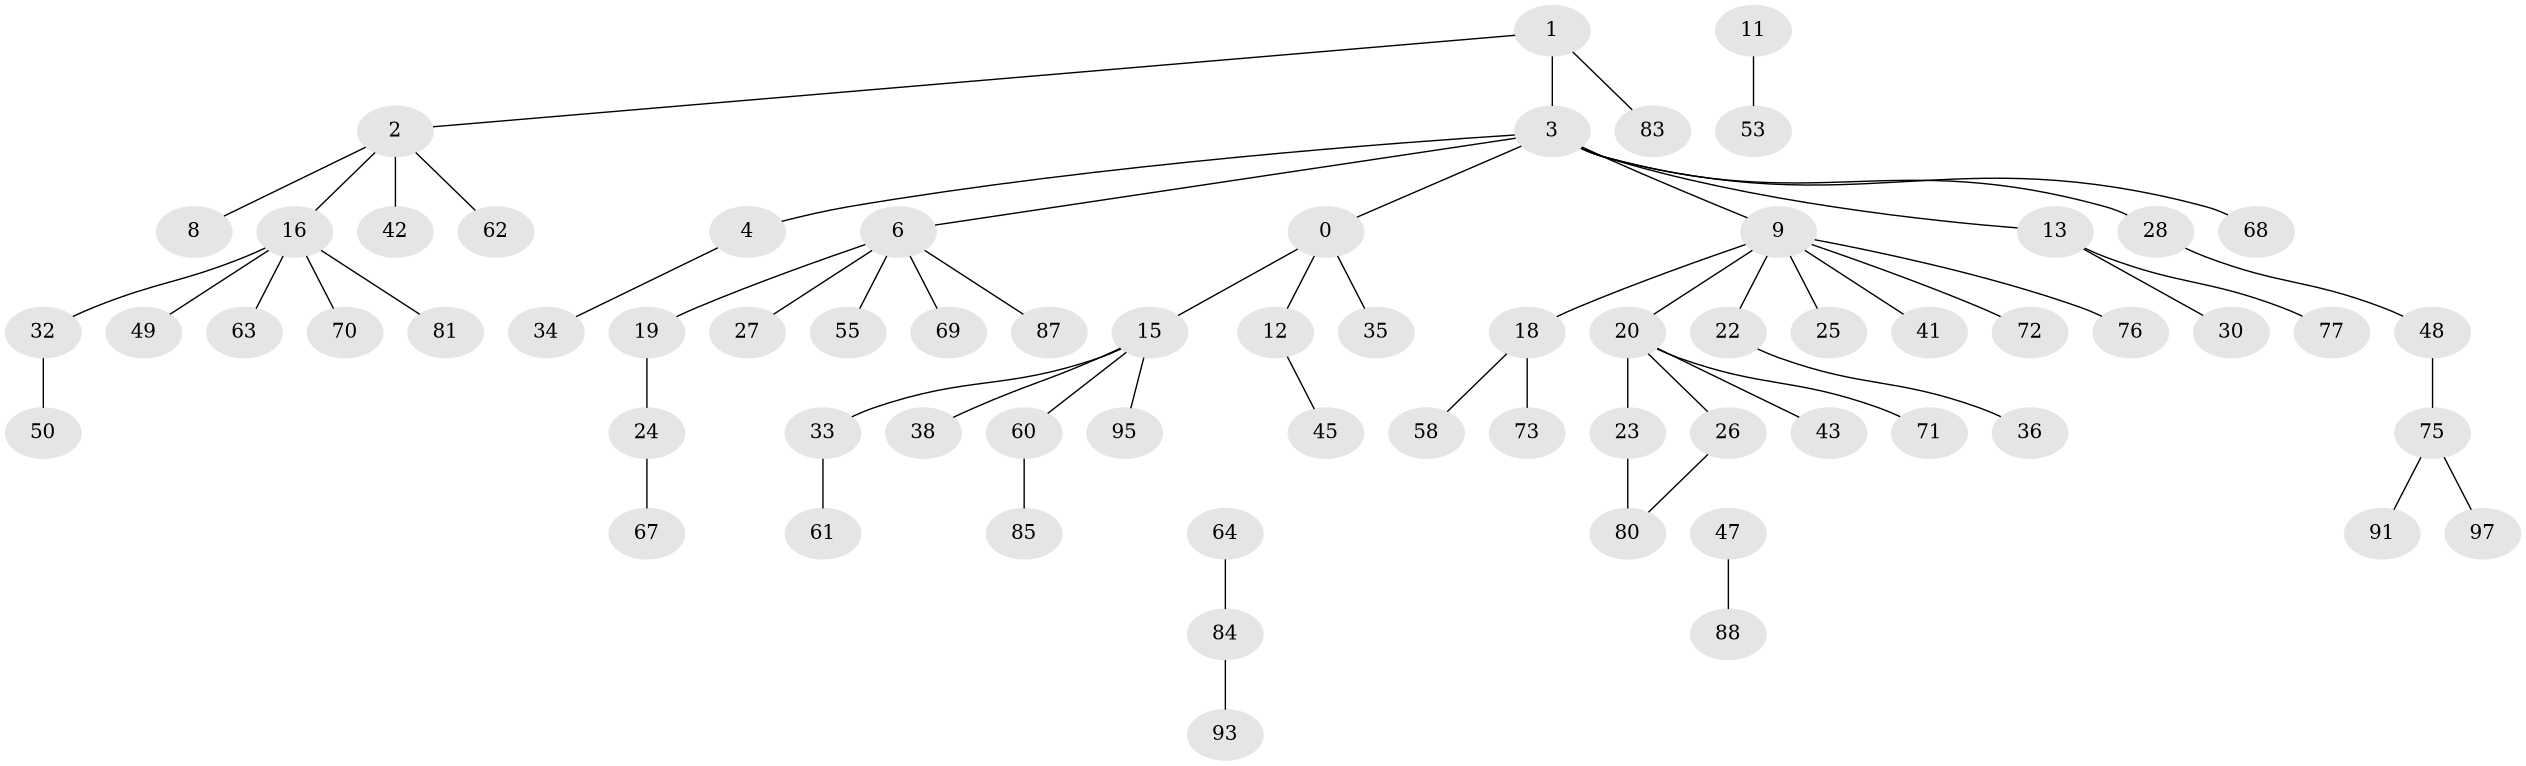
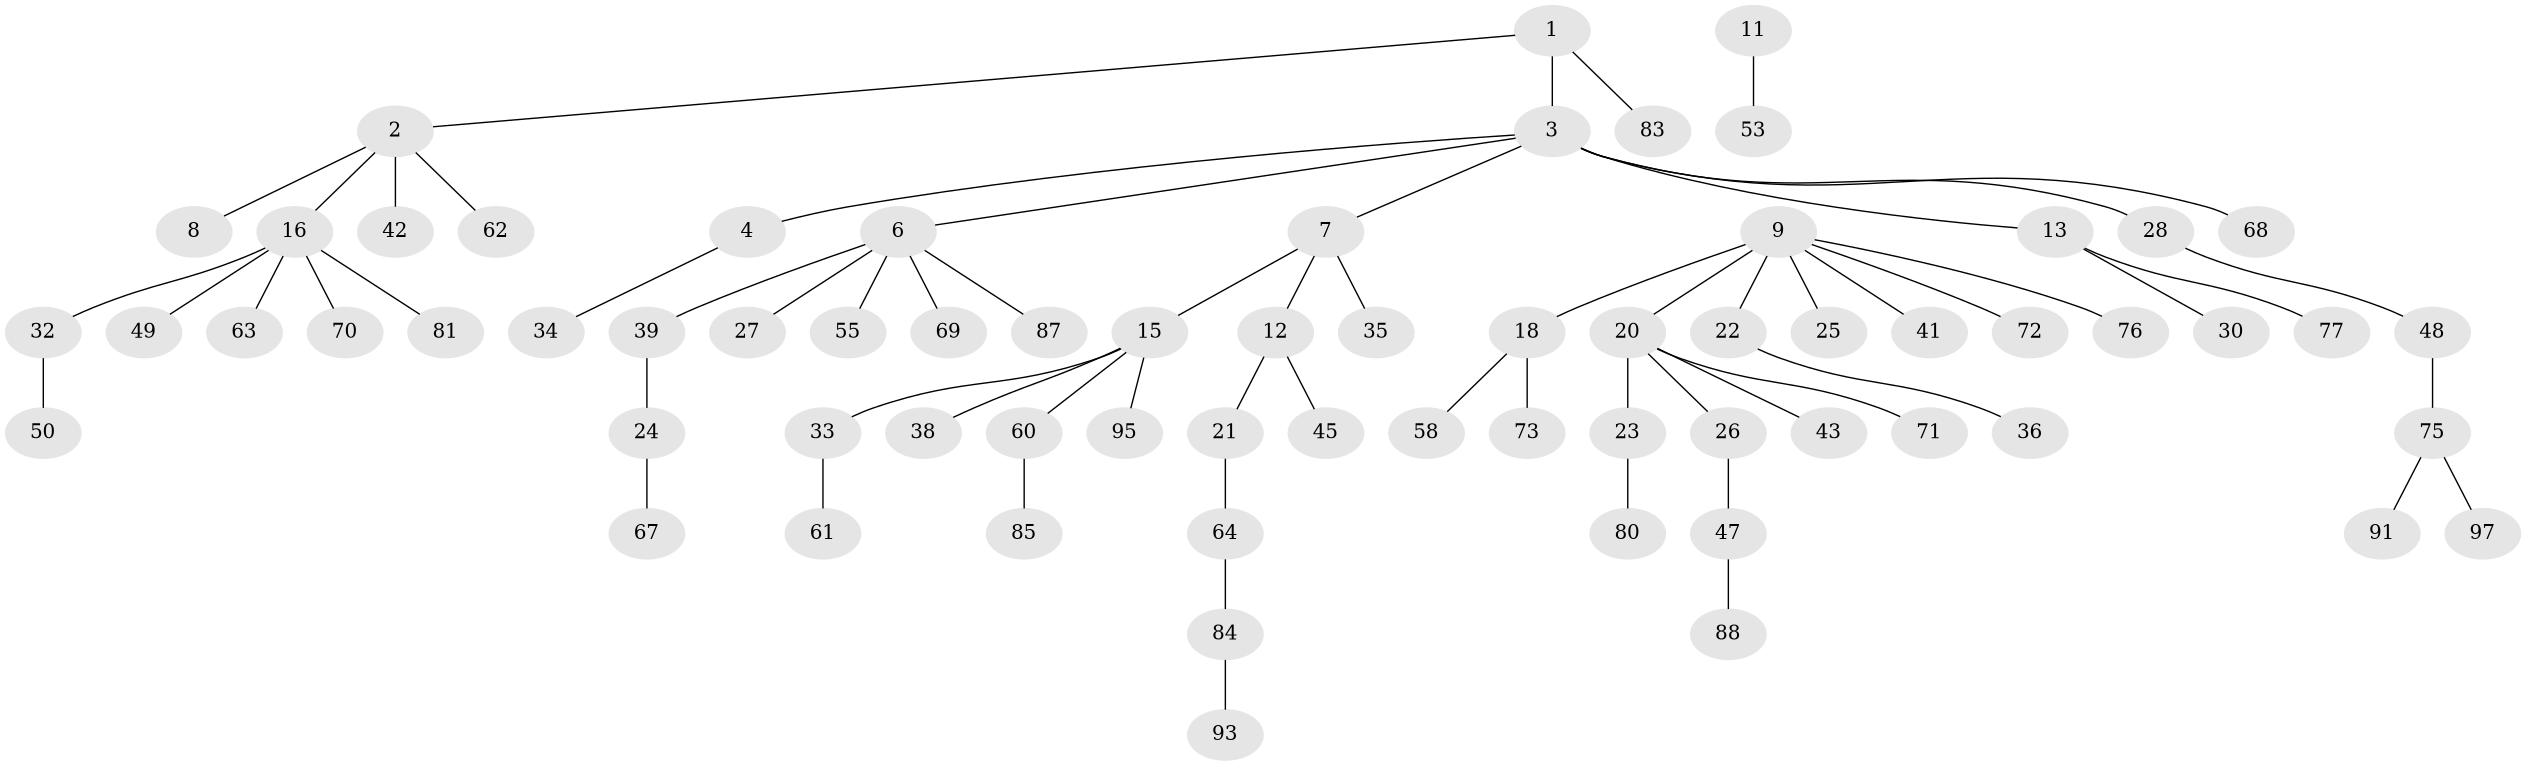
  graph {
    node [color=gray90 style=filled]
    1 [super="+31"]
    2
    3 [super="+5"]
    83
    8 [super="+39"]
    16 [super="+29"]
    42
    62
    4 [super="+40"]
    6 [super="+17"]
-   7 [super="+74" label=0]
+   7 [super="+74"]
    9 [super="+14"]
    13 [super="+15"]
    28
    68
    11
    53
    32 [super="+78"]
    49 [super="+56"]
    63
    70
    81
    34
-   19
+   19 [label=39]
    27
    55 [super="+79"]
    69 [super="+100"]
    87 [super="+94"]
    n29 [label=15 super="+51"]
    12 [super="+66"]
    35
    18 [super="+54"]
    20 [super="+65"]
    22
    25
    41
    72
    76 [super="+92"]
    30 [super="+37"]
    77 [super="+98"]
    48 [super="+59"]
    24 [super="+52"]
    33 [super="+46"]
    38
    60
    95
+   21 [super="+44"]
    45
    58
    73
    23 [super="+96"]
    26
    43
    71
    36 [super="+57"]
    61
    85
    64
    50 [super="+99"]
    67
    80
    47 [super="+86"]
    84 [super="+90"]
    88 [super="+89"]
    75 [super="+82"]
    91
    97
    93
    1 -- 2
    1 -- 3
    1 -- 83
    2 -- 8
    2 -- 16
    2 -- 42
    2 -- 62
    3 -- 4
    3 -- 6
    3 -- 7
-   3 -- 9
    3 -- 13
    3 -- 28
    3 -- 68
    16 -- 32
    16 -- 49
    16 -- 63
    16 -- 70
    16 -- 81
    4 -- 34
    6 -- 19
    6 -- 27
    6 -- 55
    6 -- 69
    6 -- 87
    7 -- n29
    7 -- 12
    7 -- 35
    9 -- 18
    9 -- 20
    9 -- 22
    9 -- 25
    9 -- 41
    9 -- 72
    9 -- 76
    13 -- 30
    13 -- 77
    28 -- 48
    11 -- 53
    32 -- 50
    19 -- 24
    n29 -- 33
    n29 -- 38
    n29 -- 60
    n29 -- 95
+   12 -- 21
    12 -- 45
    18 -- 58
    18 -- 73
    20 -- 23
    20 -- 26
    20 -- 43
    20 -- 71
    22 -- 36
    48 -- 75
    24 -- 67
    33 -- 61
    60 -- 85
+   21 -- 64
    23 -- 80
-   26 -- 80
+   26 -- 47
    64 -- 84
    47 -- 88
    84 -- 93
    75 -- 91
    75 -- 97
  }
